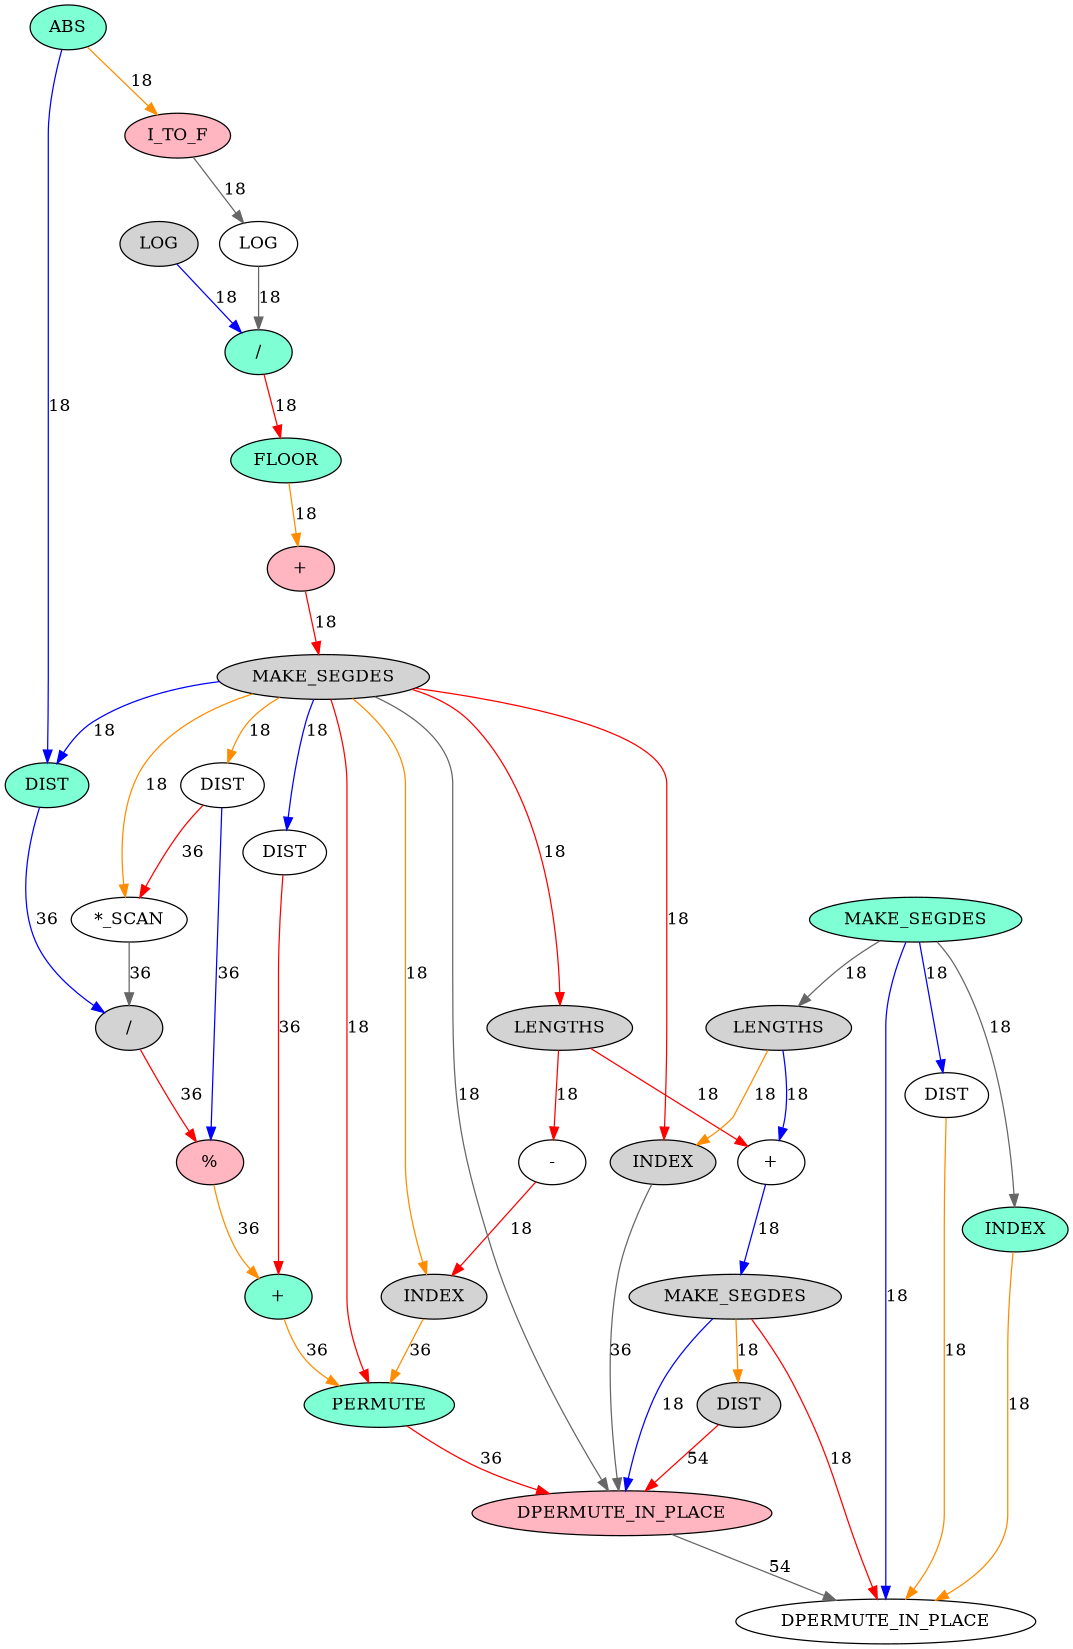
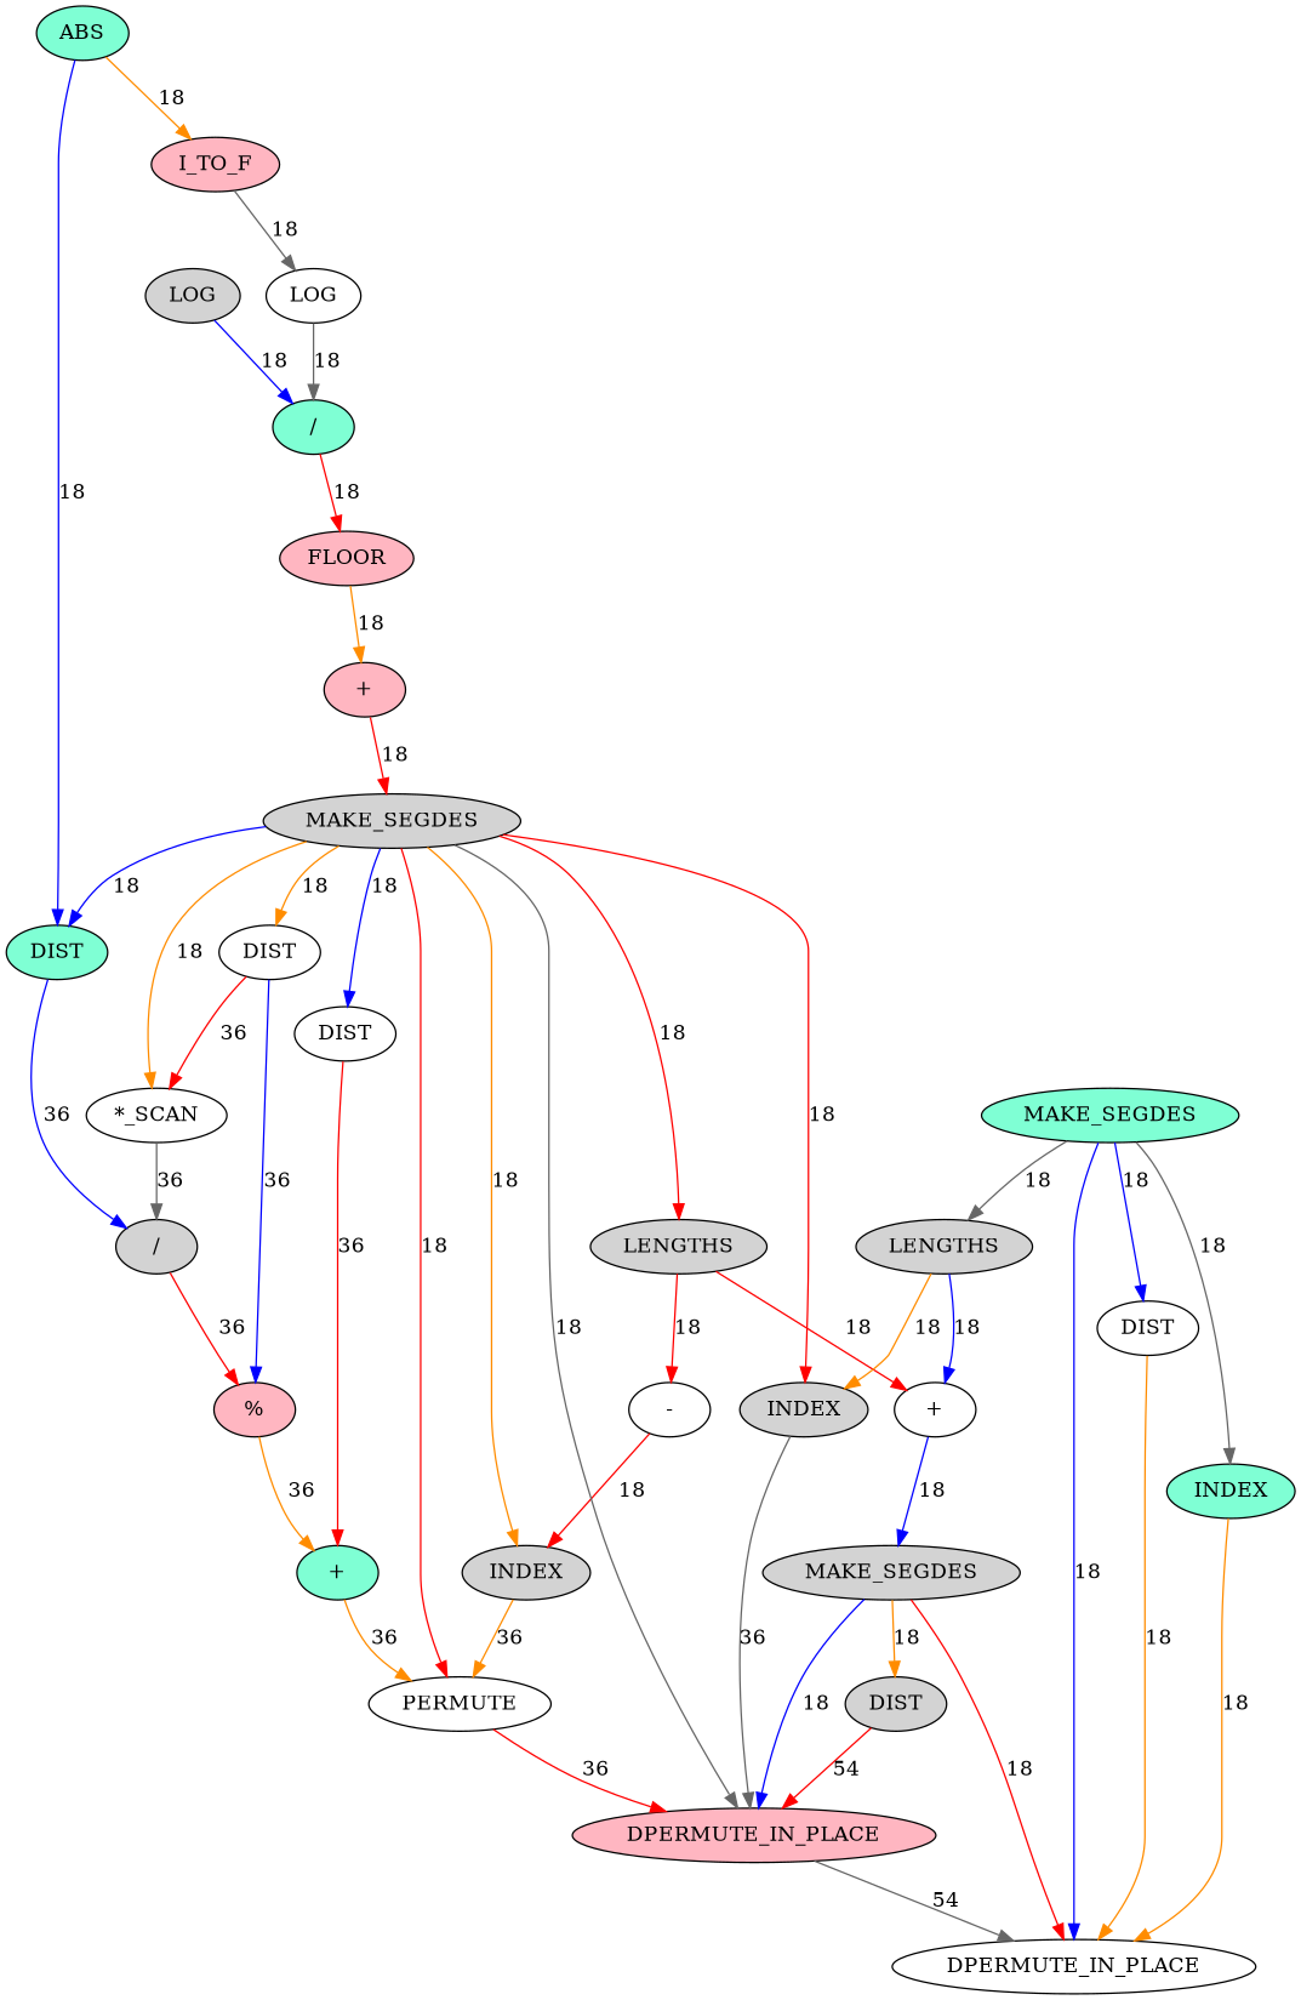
  digraph {
    node [cost=604 fillcolor=white style=filled]
    edge [color=red cost=18]
    n1 [cost=945 label="*_SCAN"]
    n2 [cost=777 fillcolor=lightgrey label="/"]
    n3 [cost=566 fillcolor=lightpink label="%"]
    n4 [cost=648 fillcolor=lightgrey label=LENGTHS]
    n5 [cost=691 label="-"]
    n6 [cost=608 label="+"]
    n7 [cost=6536 fillcolor=lightgrey label=INDEX]
    n8 [fillcolor=lightgrey label=MAKE_SEGDES]
-   n9 [cost=990 fillcolor=aquamarine label=PERMUTE]
+   n9 [cost=990 label=PERMUTE]
    n10 [cost=8250 fillcolor=lightpink label=DPERMUTE_IN_PLACE]
    n11 [cost=2541 fillcolor=lightgrey label=LENGTHS]
    n12 [cost=6149 fillcolor=lightgrey label=INDEX]
    n13 [cost=2371 label=DIST]
    n14 [cost=769 fillcolor=aquamarine label="+"]
    n15 [cost=479 fillcolor=aquamarine label="/"]
-   n16 [cost=817 fillcolor=aquamarine label=FLOOR]
+   n16 [cost=817 fillcolor=lightpink label=FLOOR]
    n17 [cost=690 fillcolor=lightpink label="+"]
    n18 [cost=646 fillcolor=aquamarine label=MAKE_SEGDES]
    n19 [cost=561 label=DIST]
    n20 [cost=989 label=DPERMUTE_IN_PLACE]
    n21 [cost=7009 fillcolor=aquamarine label=INDEX]
    n22 [cost=522 fillcolor=lightgrey label=MAKE_SEGDES]
    n23 [cost=521 fillcolor=aquamarine label=DIST]
    n24 [label=DIST]
    n25 [fillcolor=lightgrey label=DIST]
    n26 [cost=645 fillcolor=lightgrey label=LOG]
    n27 [cost=2452 fillcolor=aquamarine label=ABS]
    n28 [cost=8347 fillcolor=lightpink label=I_TO_F]
    n29 [cost=565 label=LOG]
    n1 -> n2 [color=gray40 cost=36 label=36]
    n2 -> n3 [cost=36 label=36]
    n3 -> n14 [color=darkorange cost=36 label=36]
    n4 -> n5 [label=18]
    n4 -> n6 [label=18]
    n5 -> n7 [label=18]
    n6 -> n8 [color=blue label=18]
    n7 -> n9 [color=darkorange cost=36 label=36]
    n8 -> n10 [color=blue label=18]
    n8 -> n20 [label=18]
    n8 -> n25 [color=darkorange label=18]
    n9 -> n10 [cost=36 label=36]
    n10 -> n20 [color=gray40 cost=54 label=54]
    n11 -> n6 [color=blue label=18]
    n11 -> n12 [color=darkorange label=18]
    n12 -> n10 [color=gray40 cost=36 label=36]
    n13 -> n1 [cost=36 label=36]
    n13 -> n3 [color=blue cost=36 label=36]
    n14 -> n9 [color=darkorange cost=36 label=36]
    n15 -> n16 [label=18]
    n16 -> n17 [color=darkorange label=18]
    n17 -> n22 [label=18]
    n18 -> n11 [color=gray40 label=18]
    n18 -> n19 [color=blue label=18]
    n18 -> n20 [color=blue label=18]
    n18 -> n21 [color=gray40 label=18]
    n19 -> n20 [color=darkorange label=18]
    n21 -> n20 [color=darkorange label=18]
    n22 -> n1 [color=darkorange label=18]
    n22 -> n4 [label=18]
    n22 -> n7 [color=darkorange label=18]
    n22 -> n9 [label=18]
    n22 -> n10 [color=gray40 label=18]
    n22 -> n12 [label=18]
    n22 -> n13 [color=darkorange label=18]
    n22 -> n23 [color=blue label=18]
    n22 -> n24 [color=blue label=18]
    n23 -> n2 [color=blue cost=36 label=36]
    n24 -> n14 [cost=36 label=36]
    n25 -> n10 [cost=54 label=54]
    n26 -> n15 [color=blue label=18]
    n27 -> n23 [color=blue label=18]
    n27 -> n28 [color=darkorange label=18]
    n28 -> n29 [color=gray40 label=18]
    n29 -> n15 [color=gray40 label=18]
  }
